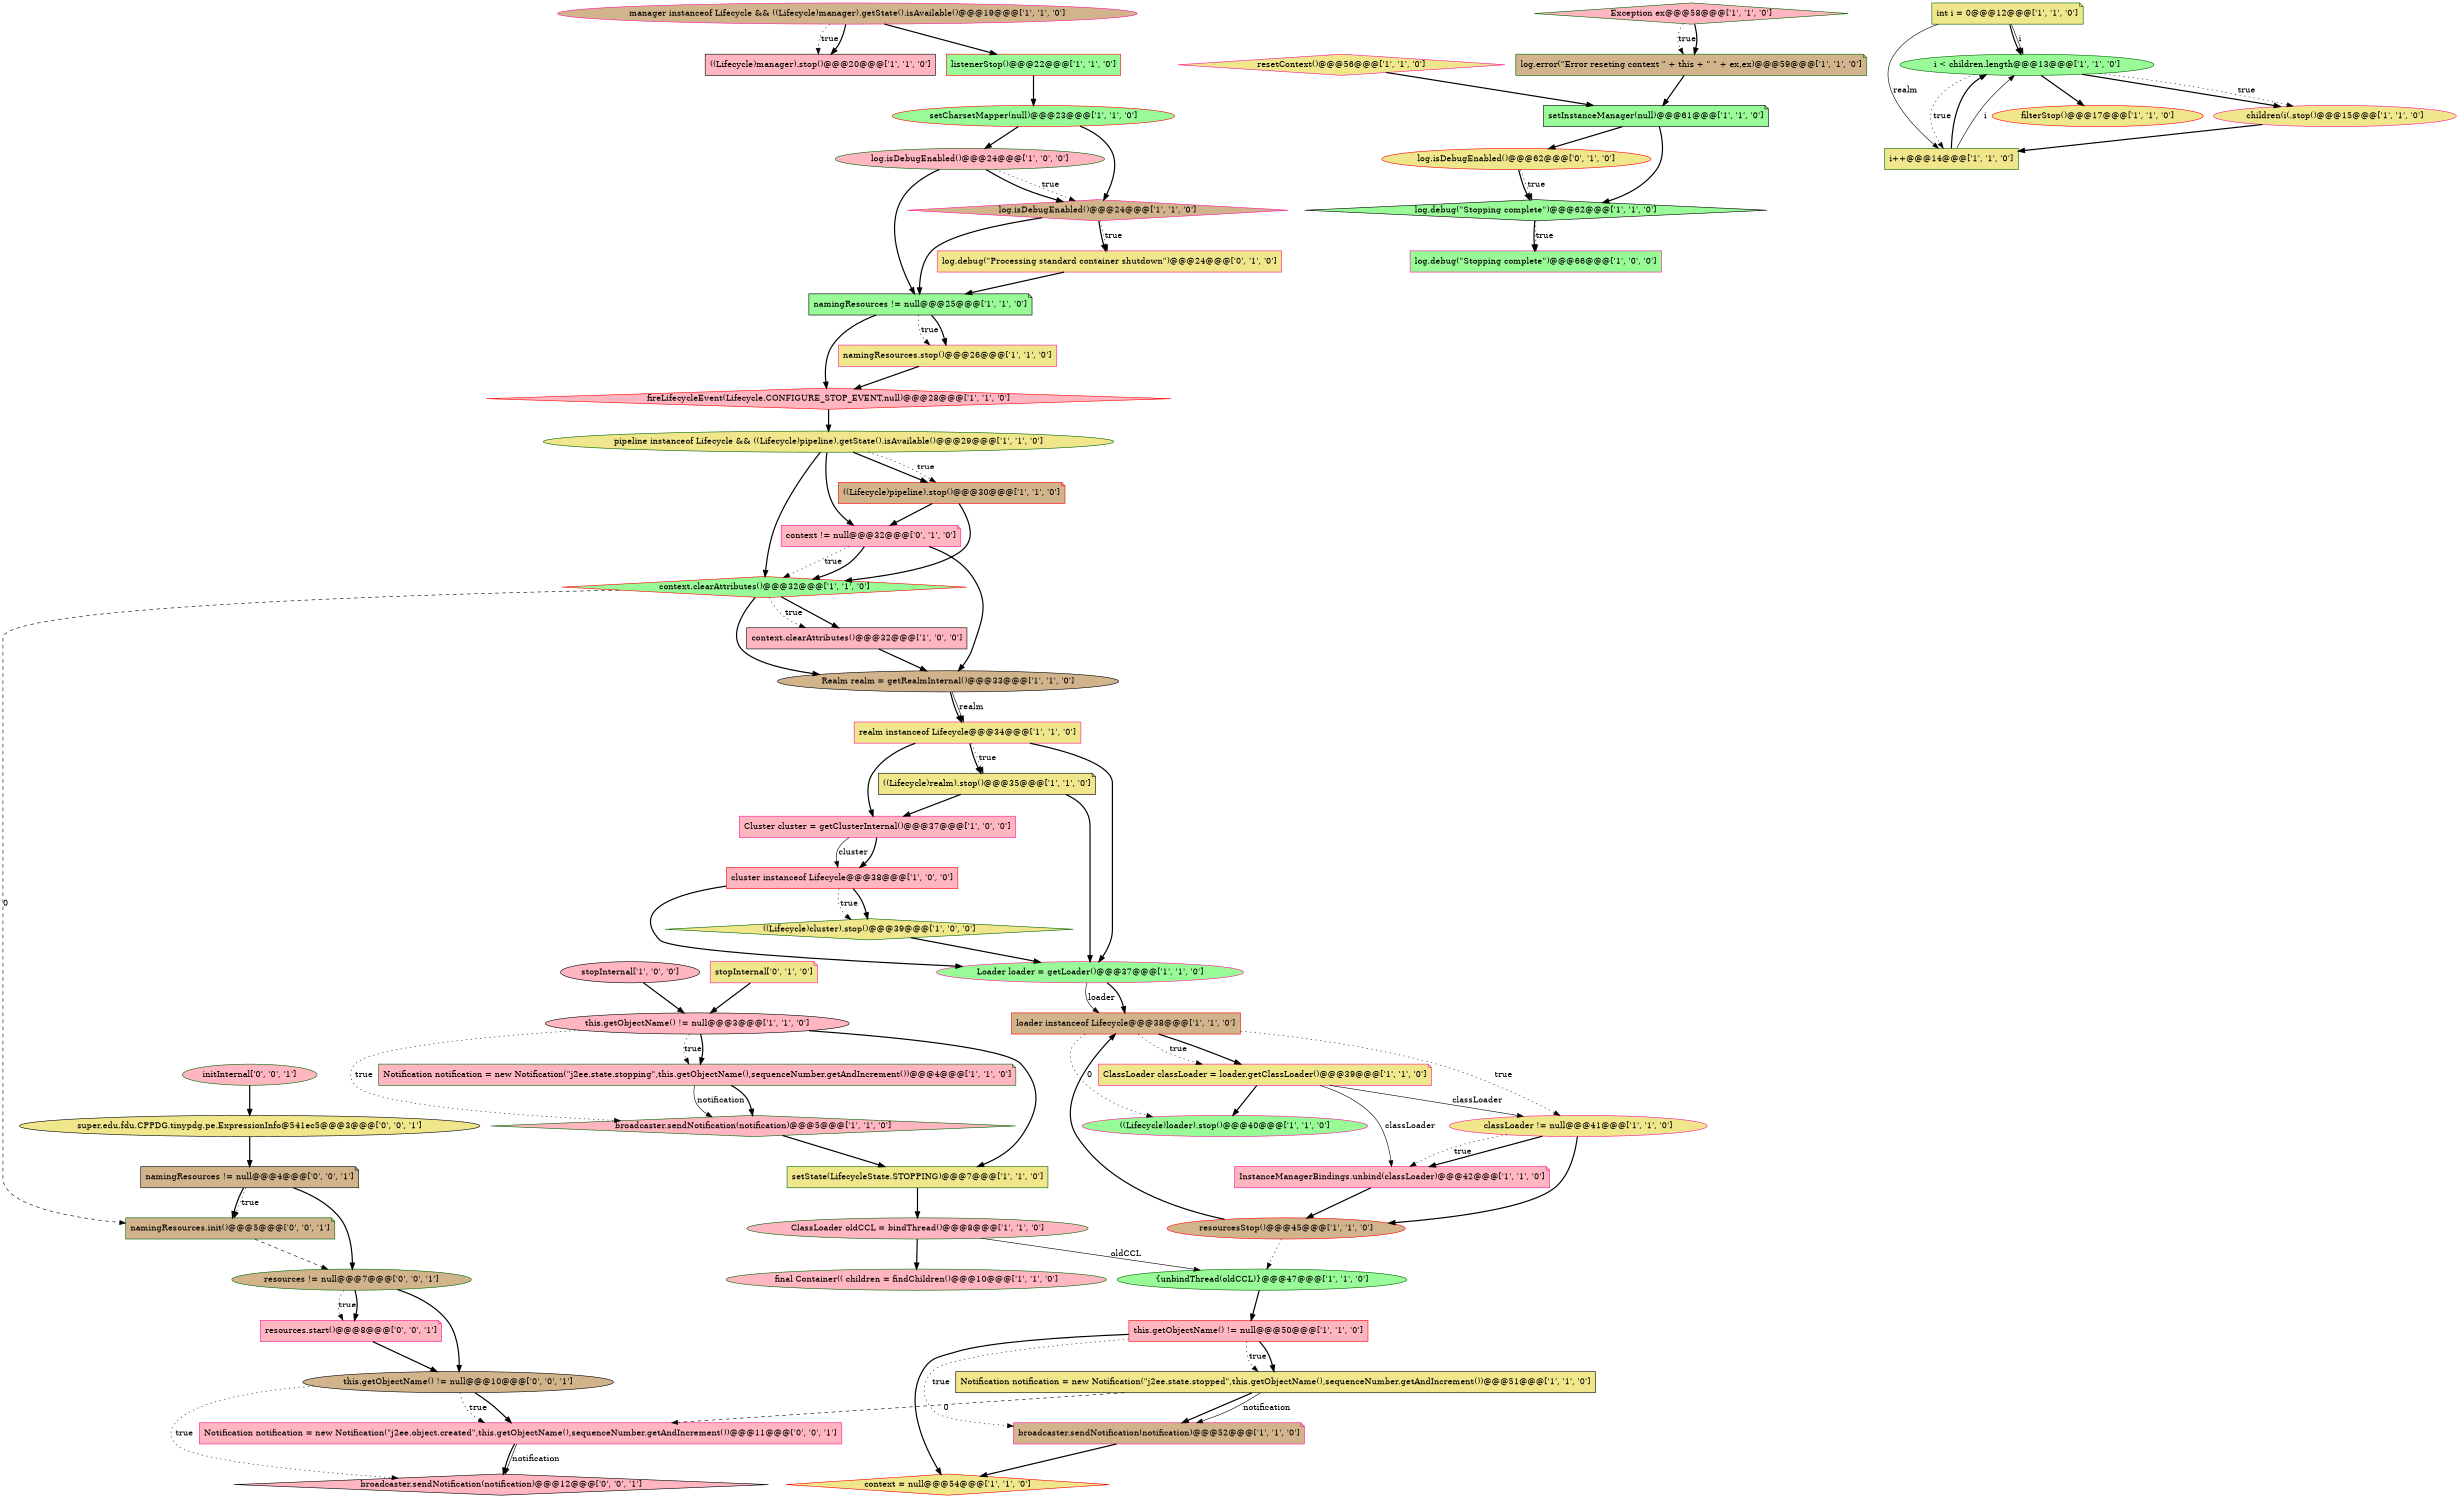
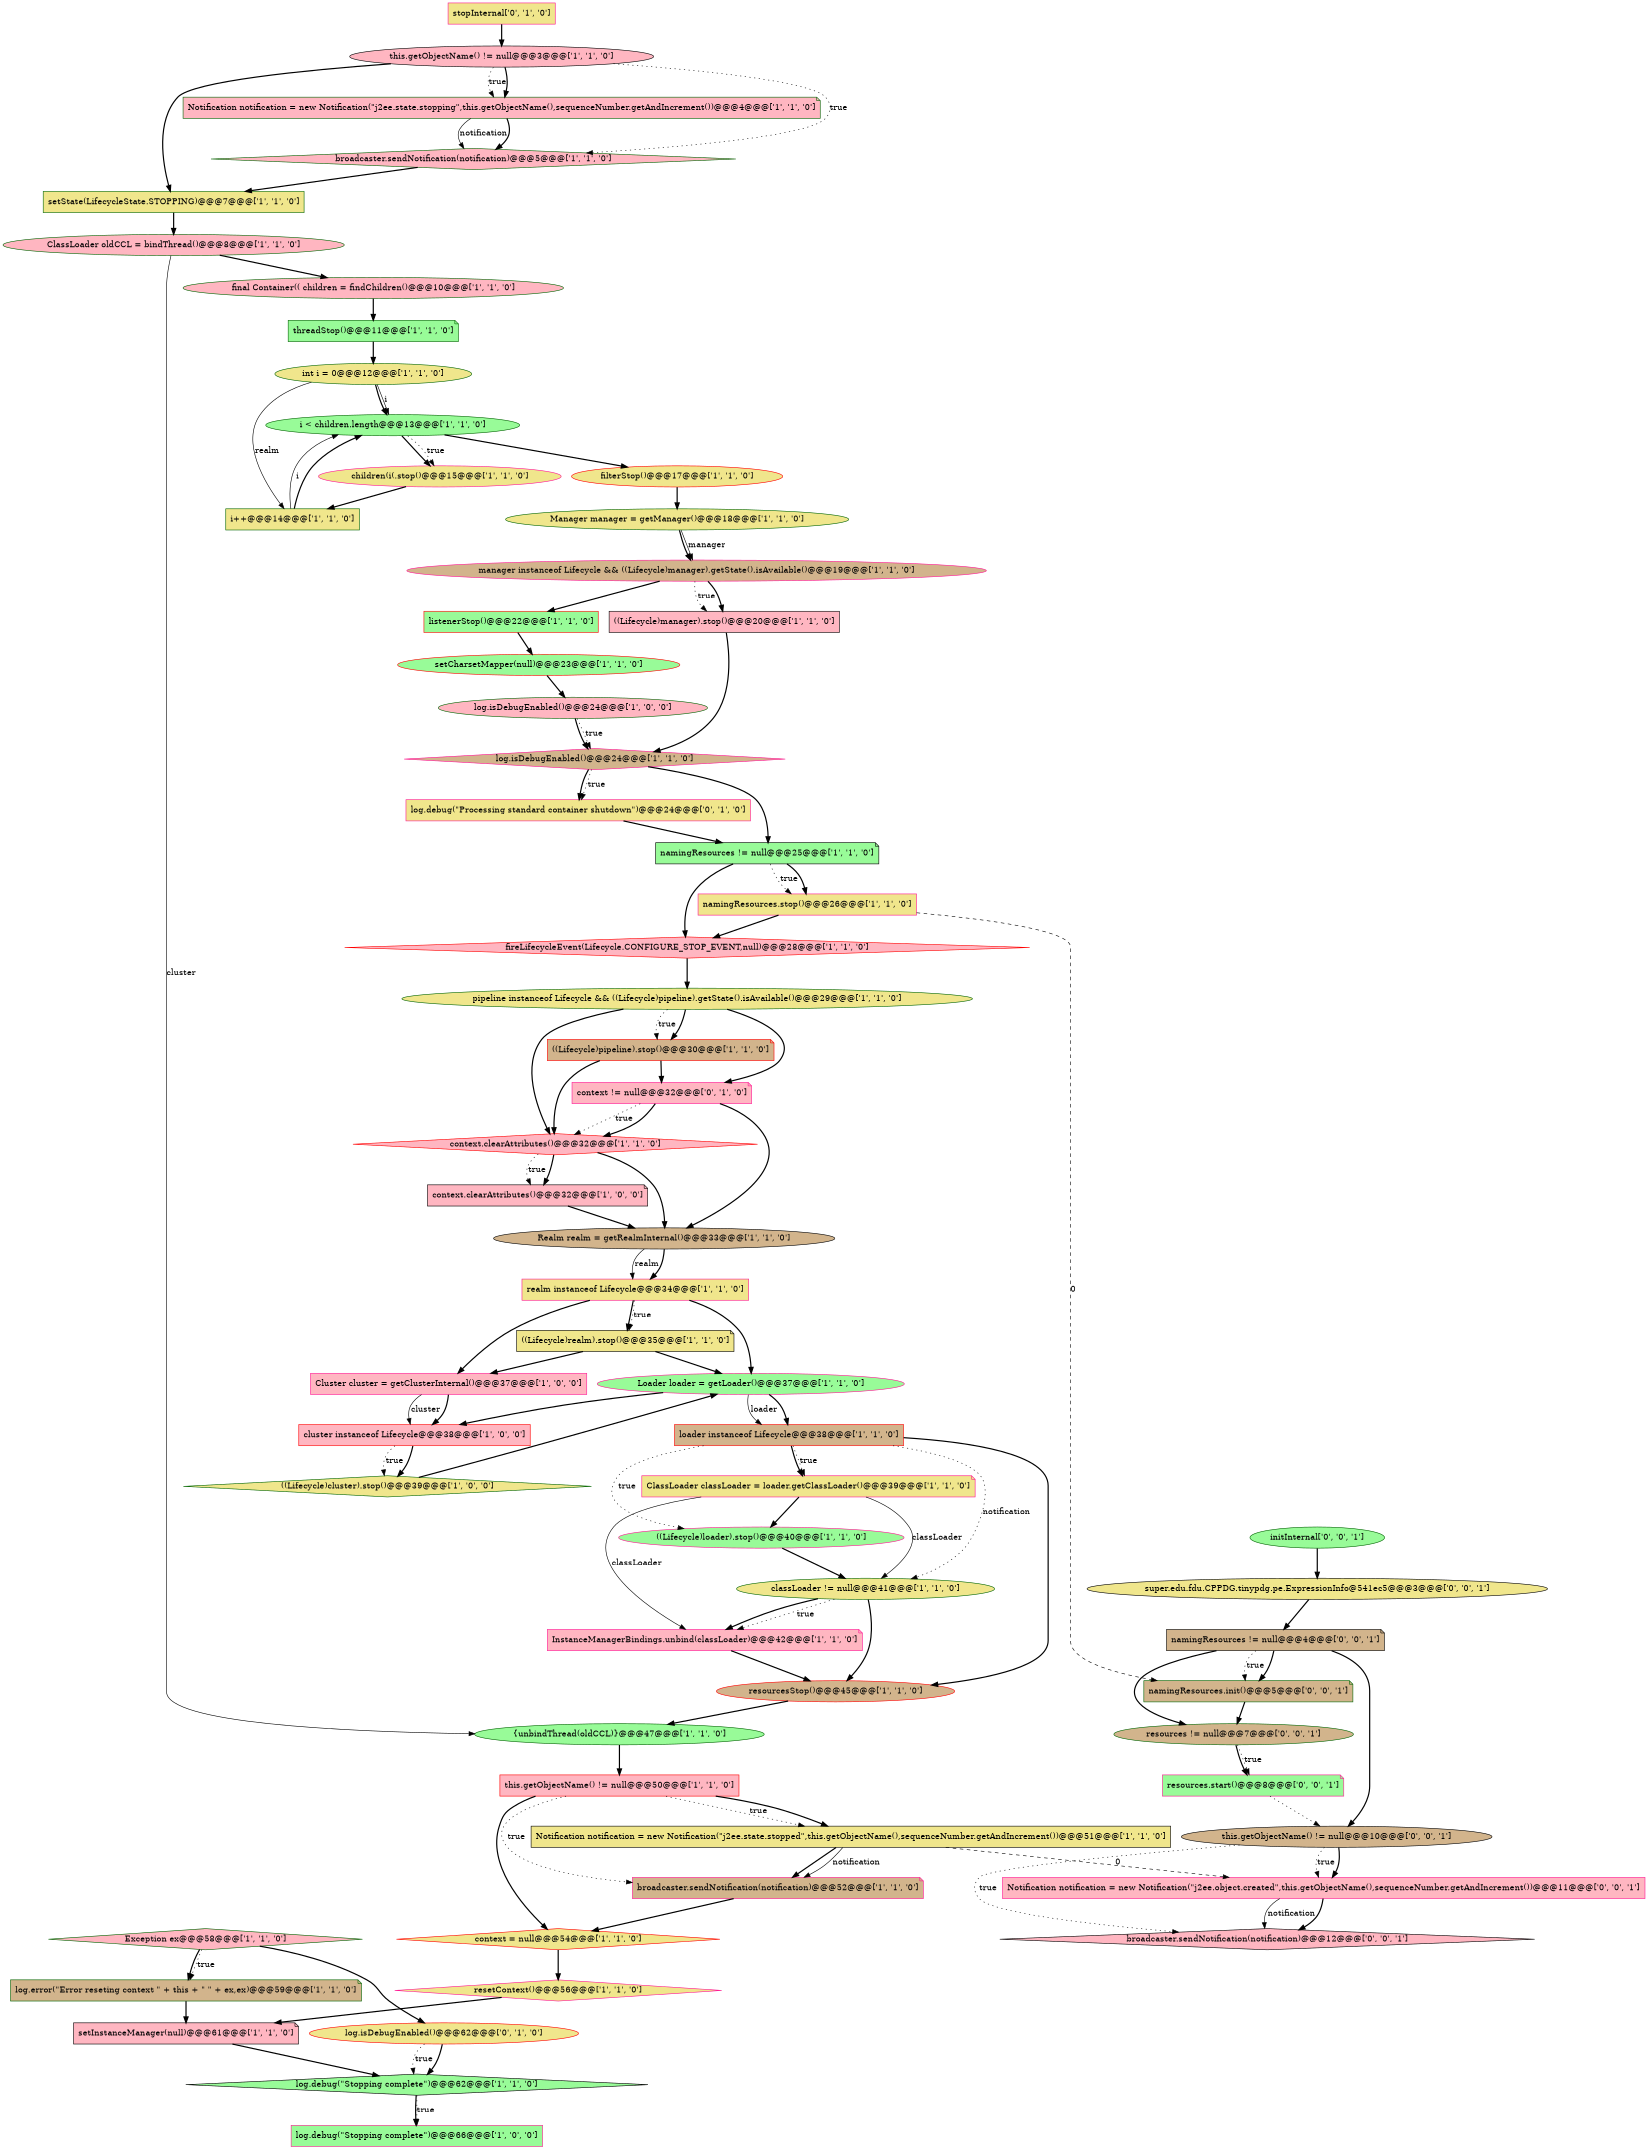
  digraph {
    node [color=darkgreen fillcolor=lightpink shape=ellipse style=filled]
    edge [style=bold]
    n1 [color=black fillcolor=khaki label="((Lifecycle)realm).stop()@@@35@@@['1', '1', '0']" shape=note]
    n2 [color=deeppink fillcolor=palegreen label="Loader loader = getLoader()@@@37@@@['1', '1', '0']"]
    n3 [color=deeppink label="Cluster cluster = getClusterInternal()@@@37@@@['1', '0', '0']" shape=box]
    n4 [color=red fillcolor=tan label="loader instanceof Lifecycle@@@38@@@['1', '1', '0']" shape=box]
    n5 [color=red label="cluster instanceof Lifecycle@@@38@@@['1', '0', '0']" shape=box]
    n6 [color=deeppink fillcolor=tan label="broadcaster.sendNotification(notification)@@@52@@@['1', '1', '0']" shape=note]
    n7 [color=red fillcolor=khaki label="context = null@@@54@@@['1', '1', '0']" shape=diamond]
    n8 [color=deeppink fillcolor=khaki label="resetContext()@@@56@@@['1', '1', '0']" shape=diamond]
    n9 [color=deeppink fillcolor=khaki label="ClassLoader classLoader = loader.getClassLoader()@@@39@@@['1', '1', '0']" shape=note]
    n10 [color=deeppink label="InstanceManagerBindings.unbind(classLoader)@@@42@@@['1', '1', '0']" shape=note]
    n11 [color=deeppink fillcolor=palegreen label="((Lifecycle)loader).stop()@@@40@@@['1', '1', '0']"]
-   n12 [color=deeppink fillcolor=khaki label="classLoader != null@@@41@@@['1', '1', '0']"]
+   n12 [fillcolor=khaki label="classLoader != null@@@41@@@['1', '1', '0']"]
    n13 [color=red fillcolor=tan label="resourcesStop()@@@45@@@['1', '1', '0']"]
    n14 [color=deeppink fillcolor=palegreen label="log.debug(\"Stopping complete\")@@@66@@@['1', '0', '0']" shape=box]
    n15 [color=deeppink label="Notification notification = new Notification(\"j2ee.object.created\",this.getObjectName(),sequenceNumber.getAndIncrement())@@@11@@@['0', '0', '1']" shape=box]
    n16 [color=black label="broadcaster.sendNotification(notification)@@@12@@@['0', '0', '1']" shape=diamond]
    n17 [fillcolor=khaki label="setState(LifecycleState.STOPPING)@@@7@@@['1', '1', '0']" shape=box]
    n18 [label="ClassLoader oldCCL = bindThread()@@@8@@@['1', '1', '0']"]
    n19 [fillcolor=palegreen label="{unbindThread(oldCCL)}@@@47@@@['1', '1', '0']"]
    n20 [label="final Container(( children = findChildren()@@@10@@@['1', '1', '0']"]
    n21 [fillcolor=khaki label="((Lifecycle)cluster).stop()@@@39@@@['1', '0', '0']" shape=diamond]
    n22 [color=red label="this.getObjectName() != null@@@50@@@['1', '1', '0']" shape=box]
    n23 [color=black fillcolor=khaki label="Notification notification = new Notification(\"j2ee.state.stopped\",this.getObjectName(),sequenceNumber.getAndIncrement())@@@51@@@['1', '1', '0']" shape=box]
    n24 [color=red label="fireLifecycleEvent(Lifecycle.CONFIGURE_STOP_EVENT,null)@@@28@@@['1', '1', '0']" shape=diamond]
    n25 [fillcolor=khaki label="pipeline instanceof Lifecycle && ((Lifecycle)pipeline).getState().isAvailable()@@@29@@@['1', '1', '0']"]
-   n26 [color=red fillcolor=palegreen label="context.clearAttributes()@@@32@@@['1', '1', '0']" shape=diamond]
+   n26 [color=red label="context.clearAttributes()@@@32@@@['1', '1', '0']" shape=diamond]
    n27 [color=deeppink label="context != null@@@32@@@['0', '1', '0']" shape=note]
    n28 [color=red fillcolor=tan label="((Lifecycle)pipeline).stop()@@@30@@@['1', '1', '0']" shape=note]
    n29 [color=deeppink fillcolor=tan label="log.isDebugEnabled()@@@24@@@['1', '1', '0']" shape=diamond]
    n30 [color=black fillcolor=palegreen label="namingResources != null@@@25@@@['1', '1', '0']" shape=note]
    n31 [color=deeppink fillcolor=khaki label="log.debug(\"Processing standard container shutdown\")@@@24@@@['0', '1', '0']" shape=box]
    n32 [color=deeppink fillcolor=khaki label="namingResources.stop()@@@26@@@['1', '1', '0']" shape=box]
-   n33 [color=black label="context.clearAttributes()@@@32@@@['1', '0', '0']" shape=box]
+   n33 [color=black label="context.clearAttributes()@@@32@@@['1', '0', '0']" shape=note]
    n34 [color=black fillcolor=tan label="Realm realm = getRealmInternal()@@@33@@@['1', '1', '0']"]
    n35 [color=red fillcolor=khaki label="filterStop()@@@17@@@['1', '1', '0']"]
+   n36 [fillcolor=khaki label="Manager manager = getManager()@@@18@@@['1', '1', '0']"]
    n37 [color=deeppink fillcolor=tan label="manager instanceof Lifecycle && ((Lifecycle)manager).getState().isAvailable()@@@19@@@['1', '1', '0']"]
    n38 [color=black label="this.getObjectName() != null@@@3@@@['1', '1', '0']"]
    n39 [label="Notification notification = new Notification(\"j2ee.state.stopping\",this.getObjectName(),sequenceNumber.getAndIncrement())@@@4@@@['1', '1', '0']" shape=note]
    n40 [label="broadcaster.sendNotification(notification)@@@5@@@['1', '1', '0']" shape=diamond]
    n41 [fillcolor=tan label="namingResources.init()@@@5@@@['0', '0', '1']" shape=note]
    n42 [color=red fillcolor=khaki label="log.isDebugEnabled()@@@62@@@['0', '1', '0']"]
    n43 [color=black fillcolor=palegreen label="log.debug(\"Stopping complete\")@@@62@@@['1', '1', '0']" shape=diamond]
-   n44 [color=black label="stopInternal['1', '0', '0']"]
    n45 [fillcolor=tan label="log.error(\"Error reseting context \" + this + \" \" + ex,ex)@@@59@@@['1', '1', '0']" shape=note]
-   n46 [color=black fillcolor=palegreen label="setInstanceManager(null)@@@61@@@['1', '1', '0']" shape=note]
+   n46 [color=black label="setInstanceManager(null)@@@61@@@['1', '1', '0']" shape=note]
    n47 [color=black label="((Lifecycle)manager).stop()@@@20@@@['1', '1', '0']" shape=box]
    n48 [color=red fillcolor=palegreen label="listenerStop()@@@22@@@['1', '1', '0']" shape=box]
    n49 [color=red fillcolor=palegreen label="setCharsetMapper(null)@@@23@@@['1', '1', '0']"]
    n50 [color=deeppink fillcolor=khaki label="realm instanceof Lifecycle@@@34@@@['1', '1', '0']" shape=box]
-   n51 [color=deeppink fillcolor=khaki label="stopInternal['0', '1', '0']" shape=note]
+   n51 [color=deeppink fillcolor=khaki label="stopInternal['0', '1', '0']" shape=box]
    n52 [fillcolor=tan label="resources != null@@@7@@@['0', '0', '1']"]
    n53 [color=black fillcolor=tan label="this.getObjectName() != null@@@10@@@['0', '0', '1']"]
-   n54 [color=deeppink label="resources.start()@@@8@@@['0', '0', '1']" shape=note]
+   n54 [color=deeppink fillcolor=palegreen label="resources.start()@@@8@@@['0', '0', '1']" shape=note]
    n55 [label="log.isDebugEnabled()@@@24@@@['1', '0', '0']"]
-   n56 [label="initInternal['0', '0', '1']"]
+   n56 [fillcolor=palegreen label="initInternal['0', '0', '1']"]
    n57 [color=black fillcolor=khaki label="super.edu.fdu.CPPDG.tinypdg.pe.ExpressionInfo@541ec5@@@3@@@['0', '0', '1']"]
    n58 [color=black fillcolor=tan label="namingResources != null@@@4@@@['0', '0', '1']" shape=note]
-   n60 [fillcolor=khaki label="int i = 0@@@12@@@['1', '1', '0']" shape=note]
+   n59 [fillcolor=palegreen label="threadStop()@@@11@@@['1', '1', '0']" shape=note]
+   n60 [fillcolor=khaki label="int i = 0@@@12@@@['1', '1', '0']"]
    n61 [fillcolor=khaki label="i++@@@14@@@['1', '1', '0']" shape=box]
    n62 [fillcolor=palegreen label="i < children.length@@@13@@@['1', '1', '0']"]
    n63 [color=deeppink fillcolor=khaki label="children(i(.stop()@@@15@@@['1', '1', '0']"]
    n64 [label="Exception ex@@@58@@@['1', '1', '0']" shape=diamond]
    n1 -> n2
    n1 -> n3
    n2 -> n4
    n2 -> n4 [label=loader style=solid]
    n3 -> n5
    n3 -> n5 [label=cluster style=solid]
    n4 -> n9
    n4 -> n9 [label=true style=dotted]
-   n4 -> n11 [label=0 style=dotted]
-   n4 -> n12 [label=true style=dotted]
-   n13 -> n4
-   n5 -> n2
+   n4 -> n11 [label=true style=dotted]
+   n4 -> n12 [label=notification style=dotted]
+   n4 -> n13
+   n2 -> n5
    n5 -> n21
    n5 -> n21 [label=true style=dotted]
    n6 -> n7
+   n7 -> n8
    n8 -> n46
    n9 -> n10 [label=classLoader style=solid]
    n9 -> n11
    n9 -> n12 [label=classLoader style=solid]
    n10 -> n13
+   n11 -> n12
    n12 -> n10
    n12 -> n10 [label=true style=dotted]
    n12 -> n13
-   n13 -> n19 [style=dotted]
+   n13 -> n19
    n15 -> n16 [label=notification style=solid]
    n15 -> n16
    n17 -> n18
-   n18 -> n19 [label=oldCCL style=solid]
+   n18 -> n19 [label=cluster style=solid]
    n18 -> n20
    n19 -> n22
+   n20 -> n59
    n21 -> n2
    n22 -> n6 [label=true style=dotted]
    n22 -> n7
    n22 -> n23 [label=true style=dotted]
    n22 -> n23
    n23 -> n6
    n23 -> n6 [label=notification style=solid]
    n23 -> n15 [label=0 style=dashed]
    n24 -> n25
    n25 -> n26
    n25 -> n27
    n25 -> n28
    n25 -> n28 [label=true style=dotted]
    n26 -> n33
    n26 -> n33 [label=true style=dotted]
    n26 -> n34
    n27 -> n26 [label=true style=dotted]
    n27 -> n26
    n27 -> n34
    n28 -> n26
    n28 -> n27
    n29 -> n30
    n29 -> n31 [label=true style=dotted]
    n29 -> n31
    n30 -> n24
    n30 -> n32 [label=true style=dotted]
    n30 -> n32
    n31 -> n30
    n32 -> n24
-   n26 -> n41 [label=0 style=dashed]
+   n32 -> n41 [label=0 style=dashed]
    n33 -> n34
    n34 -> n50 [label=realm style=solid]
    n34 -> n50
+   n35 -> n36
+   n36 -> n37 [label=manager style=solid]
+   n36 -> n37
    n37 -> n47 [label=true style=dotted]
    n37 -> n47
    n37 -> n48
    n38 -> n17
    n38 -> n39 [label=true style=dotted]
    n38 -> n39
    n38 -> n40 [label=true style=dotted]
    n39 -> n40 [label=notification style=solid]
    n39 -> n40
    n40 -> n17
-   n41 -> n52 [style=dashed]
+   n41 -> n52
    n42 -> n43
    n42 -> n43 [label=true style=dotted]
    n43 -> n14
    n43 -> n14 [label=true style=dotted]
-   n44 -> n38
    n45 -> n46
-   n46 -> n42
+   n64 -> n42
    n46 -> n43
    n48 -> n49
-   n49 -> n29
+   n47 -> n29
    n49 -> n55
    n50 -> n1
    n50 -> n1 [label=true style=dotted]
    n50 -> n2
    n50 -> n3
    n51 -> n38
-   n52 -> n53
+   n58 -> n53
    n52 -> n54 [label=true style=dotted]
    n52 -> n54
    n53 -> n15
    n53 -> n15 [label=true style=dotted]
    n53 -> n16 [label=true style=dotted]
-   n54 -> n53
+   n54 -> n53 [style=dotted]
    n55 -> n29 [label=true style=dotted]
    n55 -> n29
-   n55 -> n30
    n56 -> n57
    n57 -> n58
    n58 -> n41
    n58 -> n41 [label=true style=dotted]
    n58 -> n52
+   n59 -> n60
    n60 -> n61 [label=realm style=solid]
    n60 -> n62
    n60 -> n62 [label=i style=solid]
    n61 -> n62
    n61 -> n62 [label=i style=solid]
    n62 -> n35
-   n62 -> n61 [label=true style=dotted]
    n62 -> n63
    n62 -> n63 [label=true style=dotted]
    n63 -> n61
    n64 -> n45 [label=true style=dotted]
    n64 -> n45
  }
